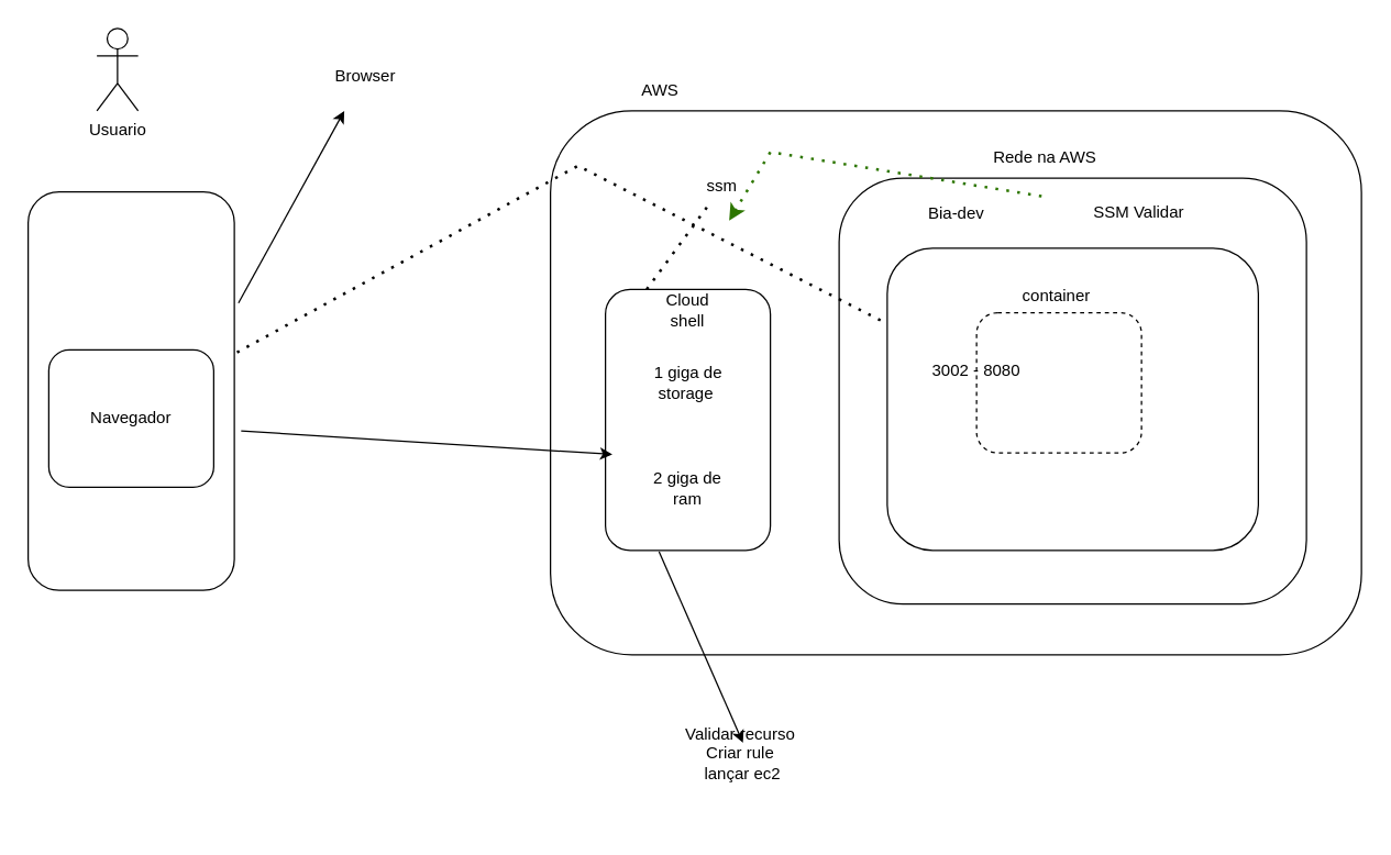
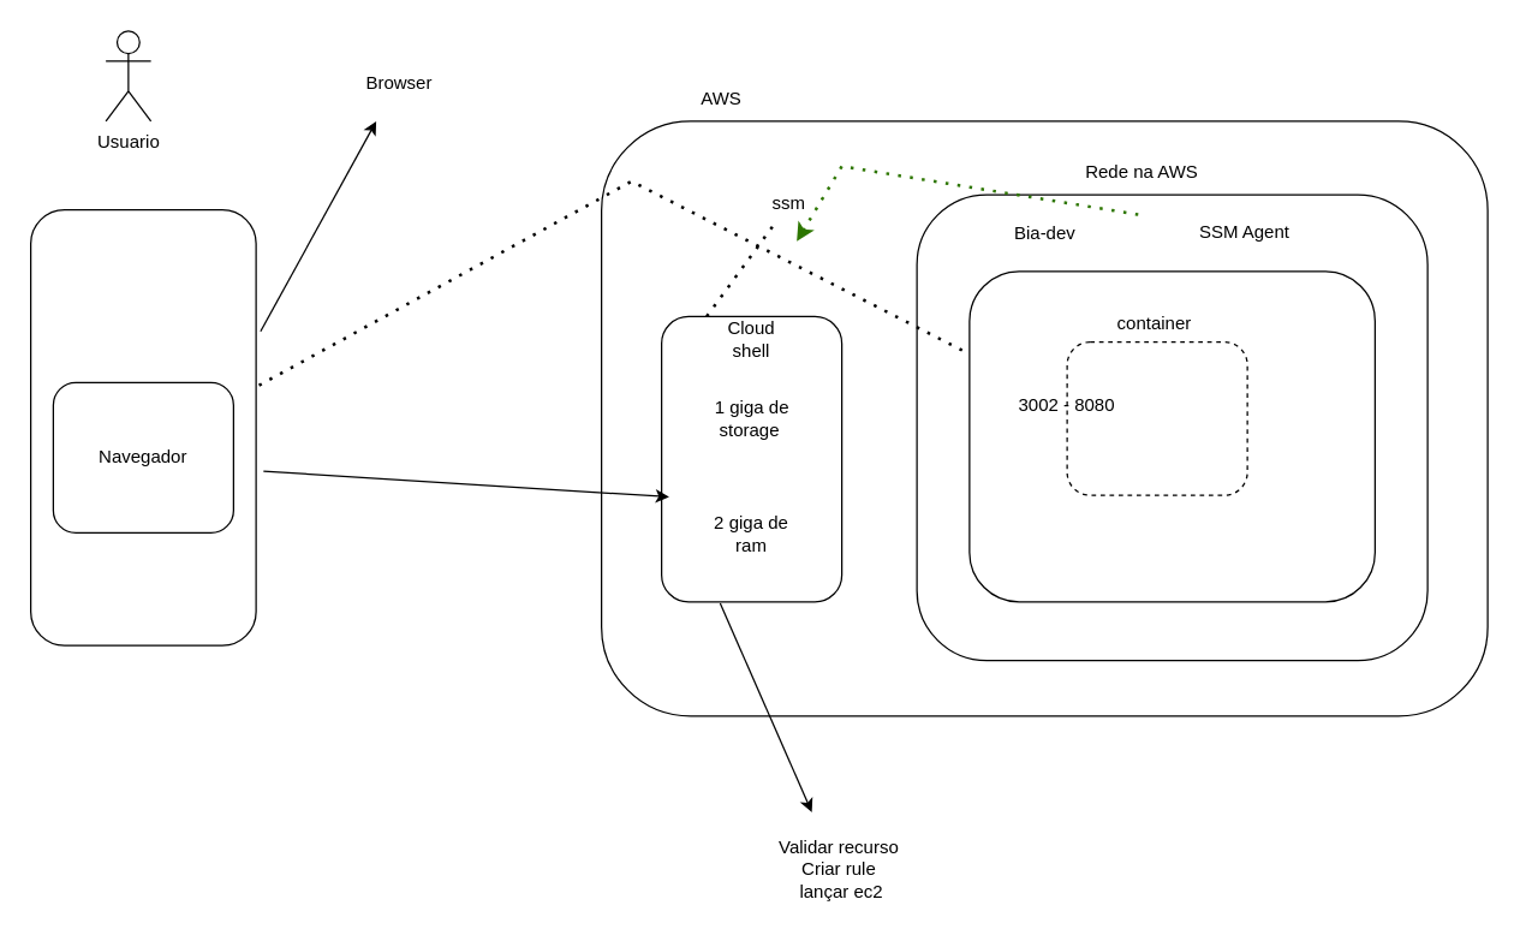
  <mxCell id="0" />
  <mxCell id="1" parent="0" />
  <mxCell id="2" value="" style="rounded=1;whiteSpace=wrap;html=1;" vertex="1" parent="1"><mxGeometry x="20" y="139" width="150" height="290" as="geometry" /></mxCell>
  <mxCell id="3" value="Navegador" style="rounded=1;whiteSpace=wrap;html=1;" vertex="1" parent="1"><mxGeometry x="35" y="254" width="120" height="100" as="geometry" /></mxCell>
  <mxCell id="4" value="Usuario" style="shape=umlActor;verticalLabelPosition=bottom;verticalAlign=top;html=1;outlineConnect=0;" vertex="1" parent="1"><mxGeometry x="70" y="20" width="30" height="60" as="geometry" /></mxCell>
  <mxCell id="5" value="" style="endArrow=classic;html=1;rounded=0;exitX=1.02;exitY=0.279;exitDx=0;exitDy=0;exitPerimeter=0;" edge="1" parent="1" source="2"><mxGeometry width="50" height="50" relative="1" as="geometry"><mxPoint x="260" y="140" as="sourcePoint" /><mxPoint x="250" y="80" as="targetPoint" /></mxGeometry></mxCell>
  <mxCell id="6" value="Browser" style="text;html=1;align=center;verticalAlign=middle;resizable=0;points=[];autosize=1;strokeColor=none;fillColor=none;" vertex="1" parent="1"><mxGeometry x="230" y="40" width="70" height="30" as="geometry" /></mxCell>
  <mxCell id="7" value="" style="rounded=1;whiteSpace=wrap;html=1;" vertex="1" parent="1"><mxGeometry x="400" y="80" width="590" height="396" as="geometry" /></mxCell>
  <mxCell id="8" value="AWS" style="text;html=1;align=center;verticalAlign=middle;whiteSpace=wrap;rounded=0;" vertex="1" parent="1"><mxGeometry x="450" y="50" width="60" height="30" as="geometry" /></mxCell>
  <mxCell id="9" value="" style="rounded=1;whiteSpace=wrap;html=1;" vertex="1" parent="1"><mxGeometry x="610" y="129" width="340" height="310" as="geometry" /></mxCell>
  <mxCell id="10" value="Rede na AWS" style="text;html=1;align=center;verticalAlign=middle;whiteSpace=wrap;rounded=0;" vertex="1" parent="1"><mxGeometry x="680" y="99" width="160" height="30" as="geometry" /></mxCell>
  <mxCell id="11" value="" style="rounded=1;whiteSpace=wrap;html=1;" vertex="1" parent="1"><mxGeometry x="440" y="210" width="120" height="190" as="geometry" /></mxCell>
  <mxCell id="12" value="Cloud shell" style="text;html=1;align=center;verticalAlign=middle;whiteSpace=wrap;rounded=0;" vertex="1" parent="1"><mxGeometry x="470" y="210" width="60" height="30" as="geometry" /></mxCell>
  <mxCell id="13" value="" style="endArrow=classic;html=1;rounded=0;exitX=1.033;exitY=0.6;exitDx=0;exitDy=0;exitPerimeter=0;entryX=0.042;entryY=0.632;entryDx=0;entryDy=0;entryPerimeter=0;" edge="1" parent="1" source="2" target="11"><mxGeometry width="50" height="50" relative="1" as="geometry"><mxPoint x="280" y="400" as="sourcePoint" /><mxPoint x="330" y="350" as="targetPoint" /></mxGeometry></mxCell>
  <mxCell id="14" value="" style="rounded=1;whiteSpace=wrap;html=1;" vertex="1" parent="1"><mxGeometry x="645" y="180" width="270" height="220" as="geometry" /></mxCell>
  <mxCell id="15" value="Bia-dev" style="text;html=1;align=center;verticalAlign=middle;resizable=0;points=[];autosize=1;strokeColor=none;fillColor=none;" vertex="1" parent="1"><mxGeometry x="665" y="140" width="60" height="30" as="geometry" /></mxCell>
  <mxCell id="16" value="1 giga de storage&amp;nbsp;" style="text;html=1;align=center;verticalAlign=middle;whiteSpace=wrap;rounded=0;" vertex="1" parent="1"><mxGeometry x="452.5" y="263" width="95" height="30" as="geometry" /></mxCell>
  <mxCell id="17" value="2 giga de ram" style="text;html=1;align=center;verticalAlign=middle;whiteSpace=wrap;rounded=0;" vertex="1" parent="1"><mxGeometry x="470" y="340" width="60" height="30" as="geometry" /></mxCell>
  <mxCell id="18" value="" style="endArrow=none;dashed=1;html=1;dashPattern=1 3;strokeWidth=2;rounded=0;exitX=1.013;exitY=0.403;exitDx=0;exitDy=0;exitPerimeter=0;entryX=0;entryY=0.25;entryDx=0;entryDy=0;" edge="1" parent="1" source="2" target="14"><mxGeometry width="50" height="50" relative="1" as="geometry"><mxPoint x="260" y="240" as="sourcePoint" /><mxPoint x="310" y="190" as="targetPoint" /><Array as="points"><mxPoint x="420" y="120" /></Array></mxGeometry></mxCell>
  <mxCell id="19" value="" style="rounded=1;whiteSpace=wrap;html=1;dashed=1;" vertex="1" parent="1"><mxGeometry x="710" y="227" width="120" height="102" as="geometry" /></mxCell>
  <mxCell id="20" value="" style="endArrow=classic;html=1;rounded=0;exitX=0.325;exitY=1.005;exitDx=0;exitDy=0;exitPerimeter=0;" edge="1" parent="1" source="11"><mxGeometry width="50" height="50" relative="1" as="geometry"><mxPoint x="490" y="590" as="sourcePoint" /><mxPoint x="540" y="540" as="targetPoint" /></mxGeometry></mxCell>
- <mxCell id="21" value="Validar recurso&amp;nbsp;&lt;div&gt;Criar rule&amp;nbsp;&lt;/div&gt;&lt;div&gt;lançar ec2&lt;br&gt;&lt;div&gt;&lt;br&gt;&lt;/div&gt;&lt;/div&gt;" style="text;html=1;align=center;verticalAlign=middle;whiteSpace=wrap;rounded=0;" vertex="1" parent="1"><mxGeometry x="470" y="540" width="140" height="30" as="geometry" /></mxCell>
+ <mxCell id="21" value="Validar recurso&amp;nbsp;&lt;div&gt;Criar rule&amp;nbsp;&lt;/div&gt;&lt;div&gt;lançar ec2&lt;br&gt;&lt;div&gt;&lt;br&gt;&lt;/div&gt;&lt;/div&gt;" style="text;html=1;align=center;verticalAlign=middle;whiteSpace=wrap;rounded=0;" vertex="1" parent="1"><mxGeometry x="490" y="570" width="140" height="30" as="geometry" /></mxCell>
  <mxCell id="22" value="3002 - 8080" style="text;html=1;align=center;verticalAlign=middle;whiteSpace=wrap;rounded=0;" vertex="1" parent="1"><mxGeometry x="660" y="254" width="100" height="30" as="geometry" /></mxCell>
  <mxCell id="23" value="container&amp;nbsp;" style="text;html=1;align=center;verticalAlign=middle;whiteSpace=wrap;rounded=0;" vertex="1" parent="1"><mxGeometry x="740" y="200" width="60" height="30" as="geometry" /></mxCell>
- <mxCell id="24" value="SSM Validar&amp;nbsp;" style="text;html=1;align=center;verticalAlign=middle;whiteSpace=wrap;rounded=0;" vertex="1" parent="1"><mxGeometry x="760" y="139" width="140" height="30" as="geometry" /></mxCell>
+ <mxCell id="24" value="SSM Agent&amp;nbsp;" style="text;html=1;align=center;verticalAlign=middle;whiteSpace=wrap;rounded=0;" vertex="1" parent="1"><mxGeometry x="760" y="139" width="140" height="30" as="geometry" /></mxCell>
  <mxCell id="25" value="" style="endArrow=none;dashed=1;html=1;dashPattern=1 3;strokeWidth=2;rounded=0;startArrow=classic;startFill=1;fillColor=#60a917;strokeColor=#2D7600;" edge="1" parent="1" target="24"><mxGeometry width="50" height="50" relative="1" as="geometry"><mxPoint x="530" y="160" as="sourcePoint" /><mxPoint x="547.5" y="160" as="targetPoint" /><Array as="points"><mxPoint x="560" y="110" /></Array></mxGeometry></mxCell>
  <mxCell id="26" value="ssm" style="text;html=1;align=center;verticalAlign=middle;whiteSpace=wrap;rounded=0;" vertex="1" parent="1"><mxGeometry x="495" y="120" width="60" height="30" as="geometry" /></mxCell>
  <mxCell id="27" value="" style="endArrow=none;dashed=1;html=1;dashPattern=1 3;strokeWidth=2;rounded=0;" edge="1" parent="1" target="26"><mxGeometry width="50" height="50" relative="1" as="geometry"><mxPoint x="470" y="210" as="sourcePoint" /><mxPoint x="420" y="240" as="targetPoint" /></mxGeometry></mxCell>
